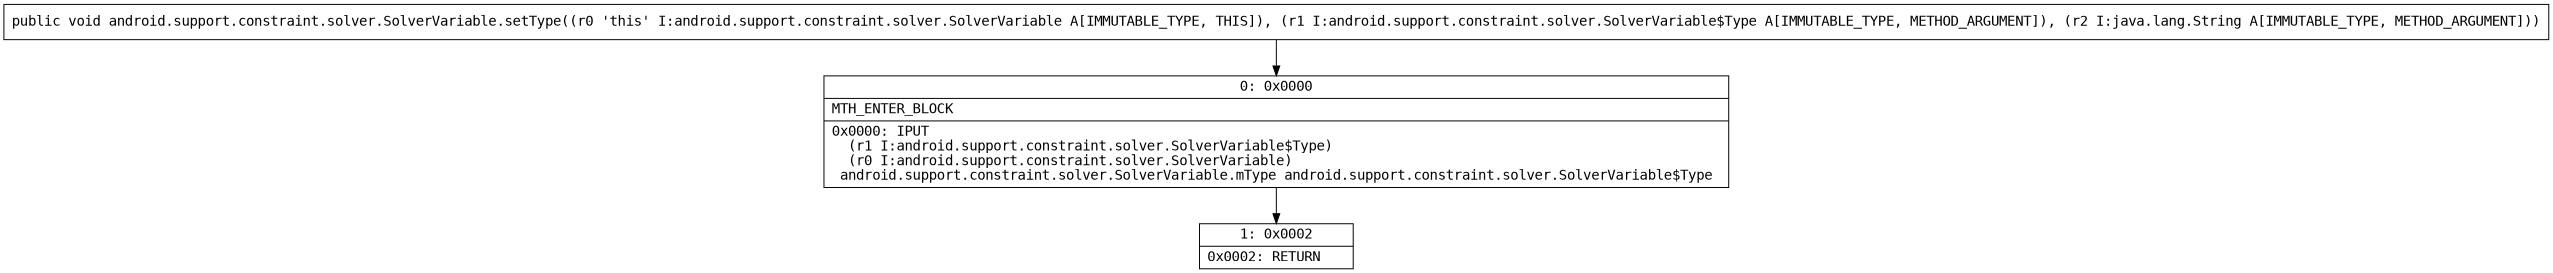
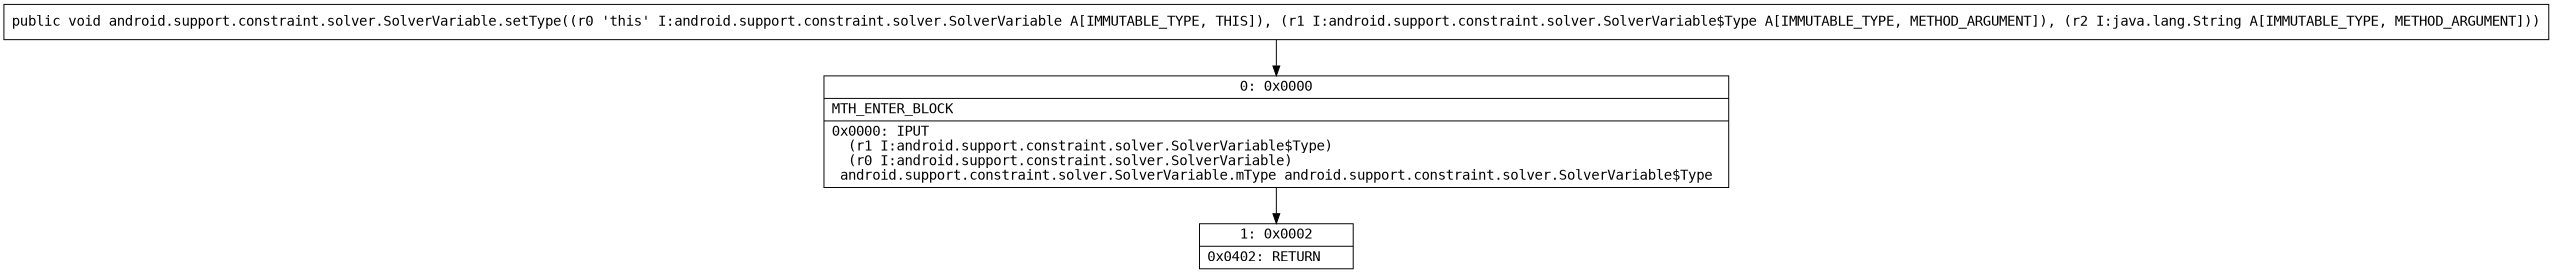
  digraph {
    fontname="DejaVu Sans Mono"
    node [shape=record fontname="DejaVu Sans Mono"]
    edge [fontname="DejaVu Sans Mono"]
    n1 [label="{0\:\ 0x0000|MTH_ENTER_BLOCK\l|0x0000: IPUT  \l  (r1 I:android.support.constraint.solver.SolverVariable$Type)\l  (r0 I:android.support.constraint.solver.SolverVariable)\l android.support.constraint.solver.SolverVariable.mType android.support.constraint.solver.SolverVariable$Type \l}"]
-   n2 [label="{1\:\ 0x0002|0x0002: RETURN   \l}"]
+   n2 [label="{1\:\ 0x0002|0x0402: RETURN   \l}"]
    n3 [label="{public void android.support.constraint.solver.SolverVariable.setType((r0 'this' I:android.support.constraint.solver.SolverVariable A[IMMUTABLE_TYPE, THIS]), (r1 I:android.support.constraint.solver.SolverVariable$Type A[IMMUTABLE_TYPE, METHOD_ARGUMENT]), (r2 I:java.lang.String A[IMMUTABLE_TYPE, METHOD_ARGUMENT])) }"]
    n1 -> n2
    n3 -> n1
  }
